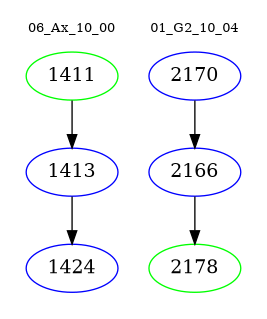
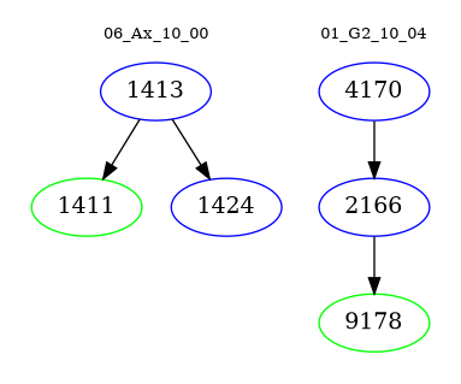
  digraph {
    node [color=blue]
    edge [color=black]
    n1 [label=1413]
    n2 [color=green label=1411]
    n3 [label=1424]
    n4 [label=2166]
-   n5 [label=2170]
-   n6 [color=green label=2178]
+   n5 [label=4170]
+   n6 [color=green label=9178]
    subgraph cluster_1 {
      color=white
      fontsize=10
      label="06_Ax_10_00"
      n1
      n2
      n3
    }
    subgraph cluster_2 {
      color=white
      fontsize=10
      label="01_G2_10_04"
      n4
      n5
      n6
    }
-   n2 -> n1
+   n1 -> n2
    n1 -> n3
    n4 -> n6
    n5 -> n4
  }
